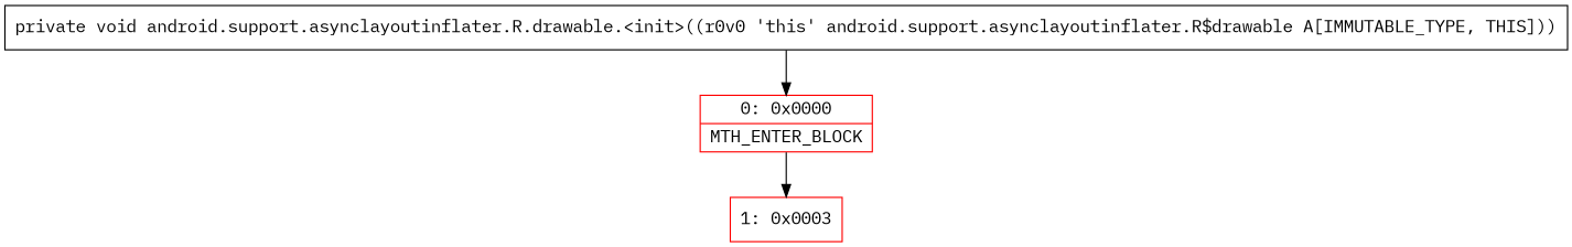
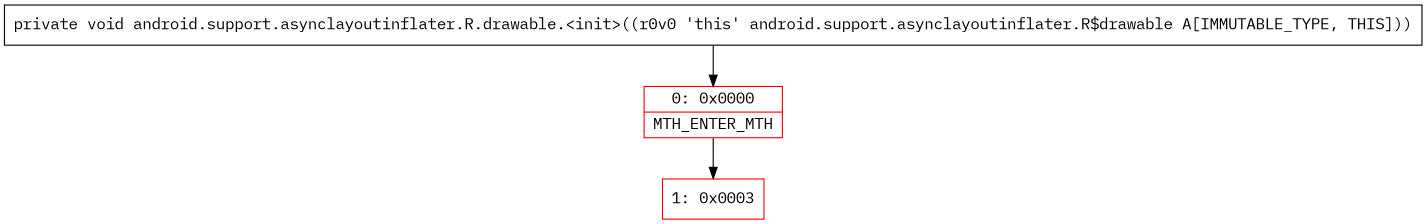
  digraph {
    fontname="IBM Plex Mono"
    node [color=red shape=record fontname="IBM Plex Mono"]
    edge [fontname="IBM Plex Mono"]
-   n1 [label="{0\:\ 0x0000|MTH_ENTER_BLOCK\l}"]
+   n1 [label="{0\:\ 0x0000|MTH_ENTER_MTH\l}"]
    n2 [label="{1\:\ 0x0003}"]
    n3 [label="{private void android.support.asynclayoutinflater.R.drawable.\<init\>((r0v0 'this' android.support.asynclayoutinflater.R$drawable A[IMMUTABLE_TYPE, THIS])) }" color=""]
    subgraph cluster_1 {
      label="R(0)"
    }
    n1 -> n2
    n3 -> n1
  }
